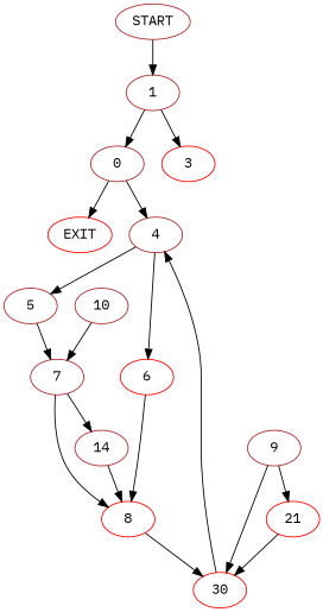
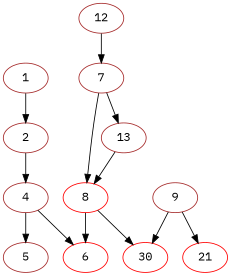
  digraph {
    fontname="IBM Plex Mono"
    node [color=brown fontname="IBM Plex Mono"]
    edge [fontname="IBM Plex Mono"]
-   n1 [label=START]
    1
-   2 [label=0]
-   3 [color=red]
-   n5 [color=red label=EXIT]
+   2
    4
    5
    6 [color=red]
    7
    8 [color=red]
-   13 [label=14]
+   13
    n12 [color=red label=30]
    9
    n14 [color=red label=21]
-   12 [label=10]
-   n1 -> 1
+   12
    1 -> 2
-   1 -> 3
-   2 -> n5
    2 -> 4
    4 -> 5
    4 -> 6
-   5 -> 7
-   6 -> 8
+   8 -> 6
    7 -> 8
    7 -> 13
    8 -> n12
    13 -> 8
-   n12 -> 4
    9 -> n12
    9 -> n14
-   n14 -> n12
    12 -> 7
  }
